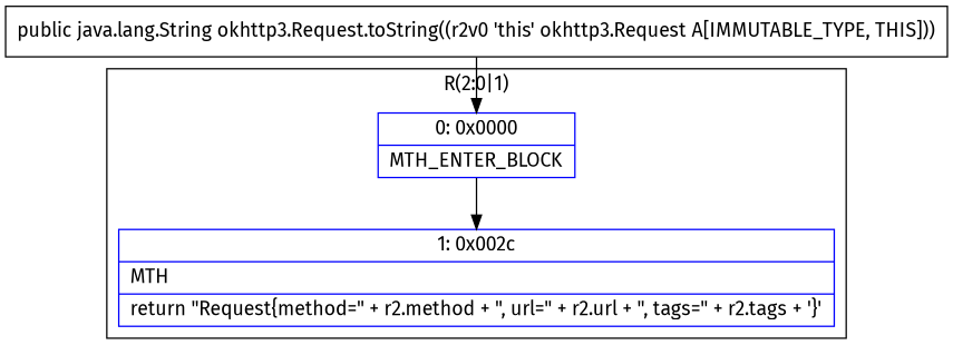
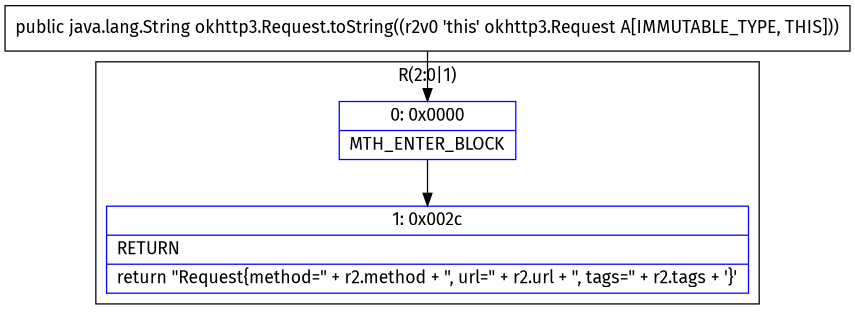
  digraph {
    fontname="Fira Sans"
    node [color=blue shape=record fontname="Fira Sans"]
    edge [fontname="Fira Sans"]
    n1 [label="{0\:\ 0x0000|MTH_ENTER_BLOCK\l}"]
-   n2 [label="{1\:\ 0x002c|MTH\l|return \"Request\{method=\" + r2.method + \", url=\" + r2.url + \", tags=\" + r2.tags + '\}'\l}"]
+   n2 [label="{1\:\ 0x002c|RETURN\l|return \"Request\{method=\" + r2.method + \", url=\" + r2.url + \", tags=\" + r2.tags + '\}'\l}"]
    n3 [label="{public java.lang.String okhttp3.Request.toString((r2v0 'this' okhttp3.Request A[IMMUTABLE_TYPE, THIS])) }" color=""]
    subgraph cluster_1 {
      label="R(2:0|1)"
      n1
      n2
    }
    n1 -> n2
    n3 -> n1
  }
